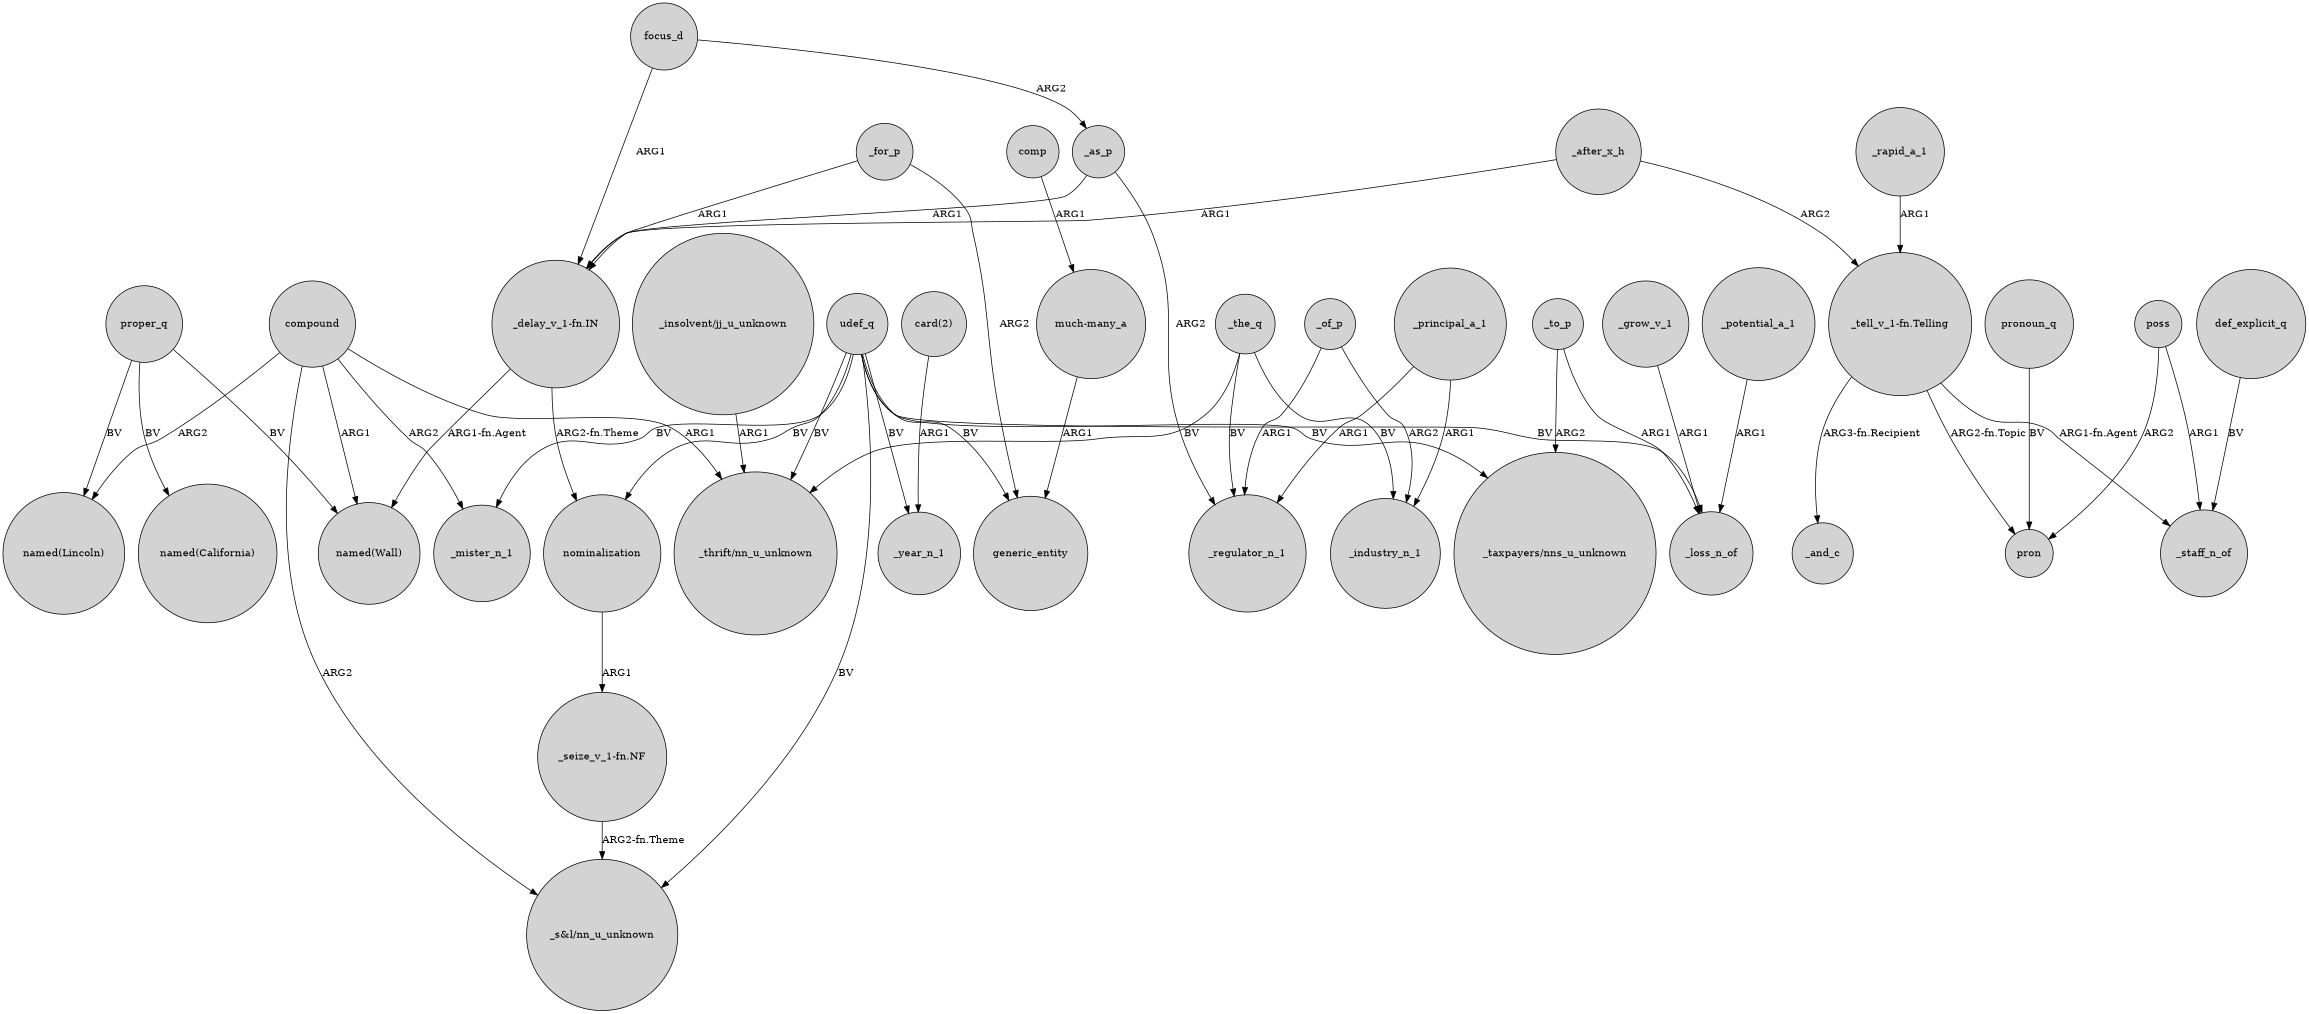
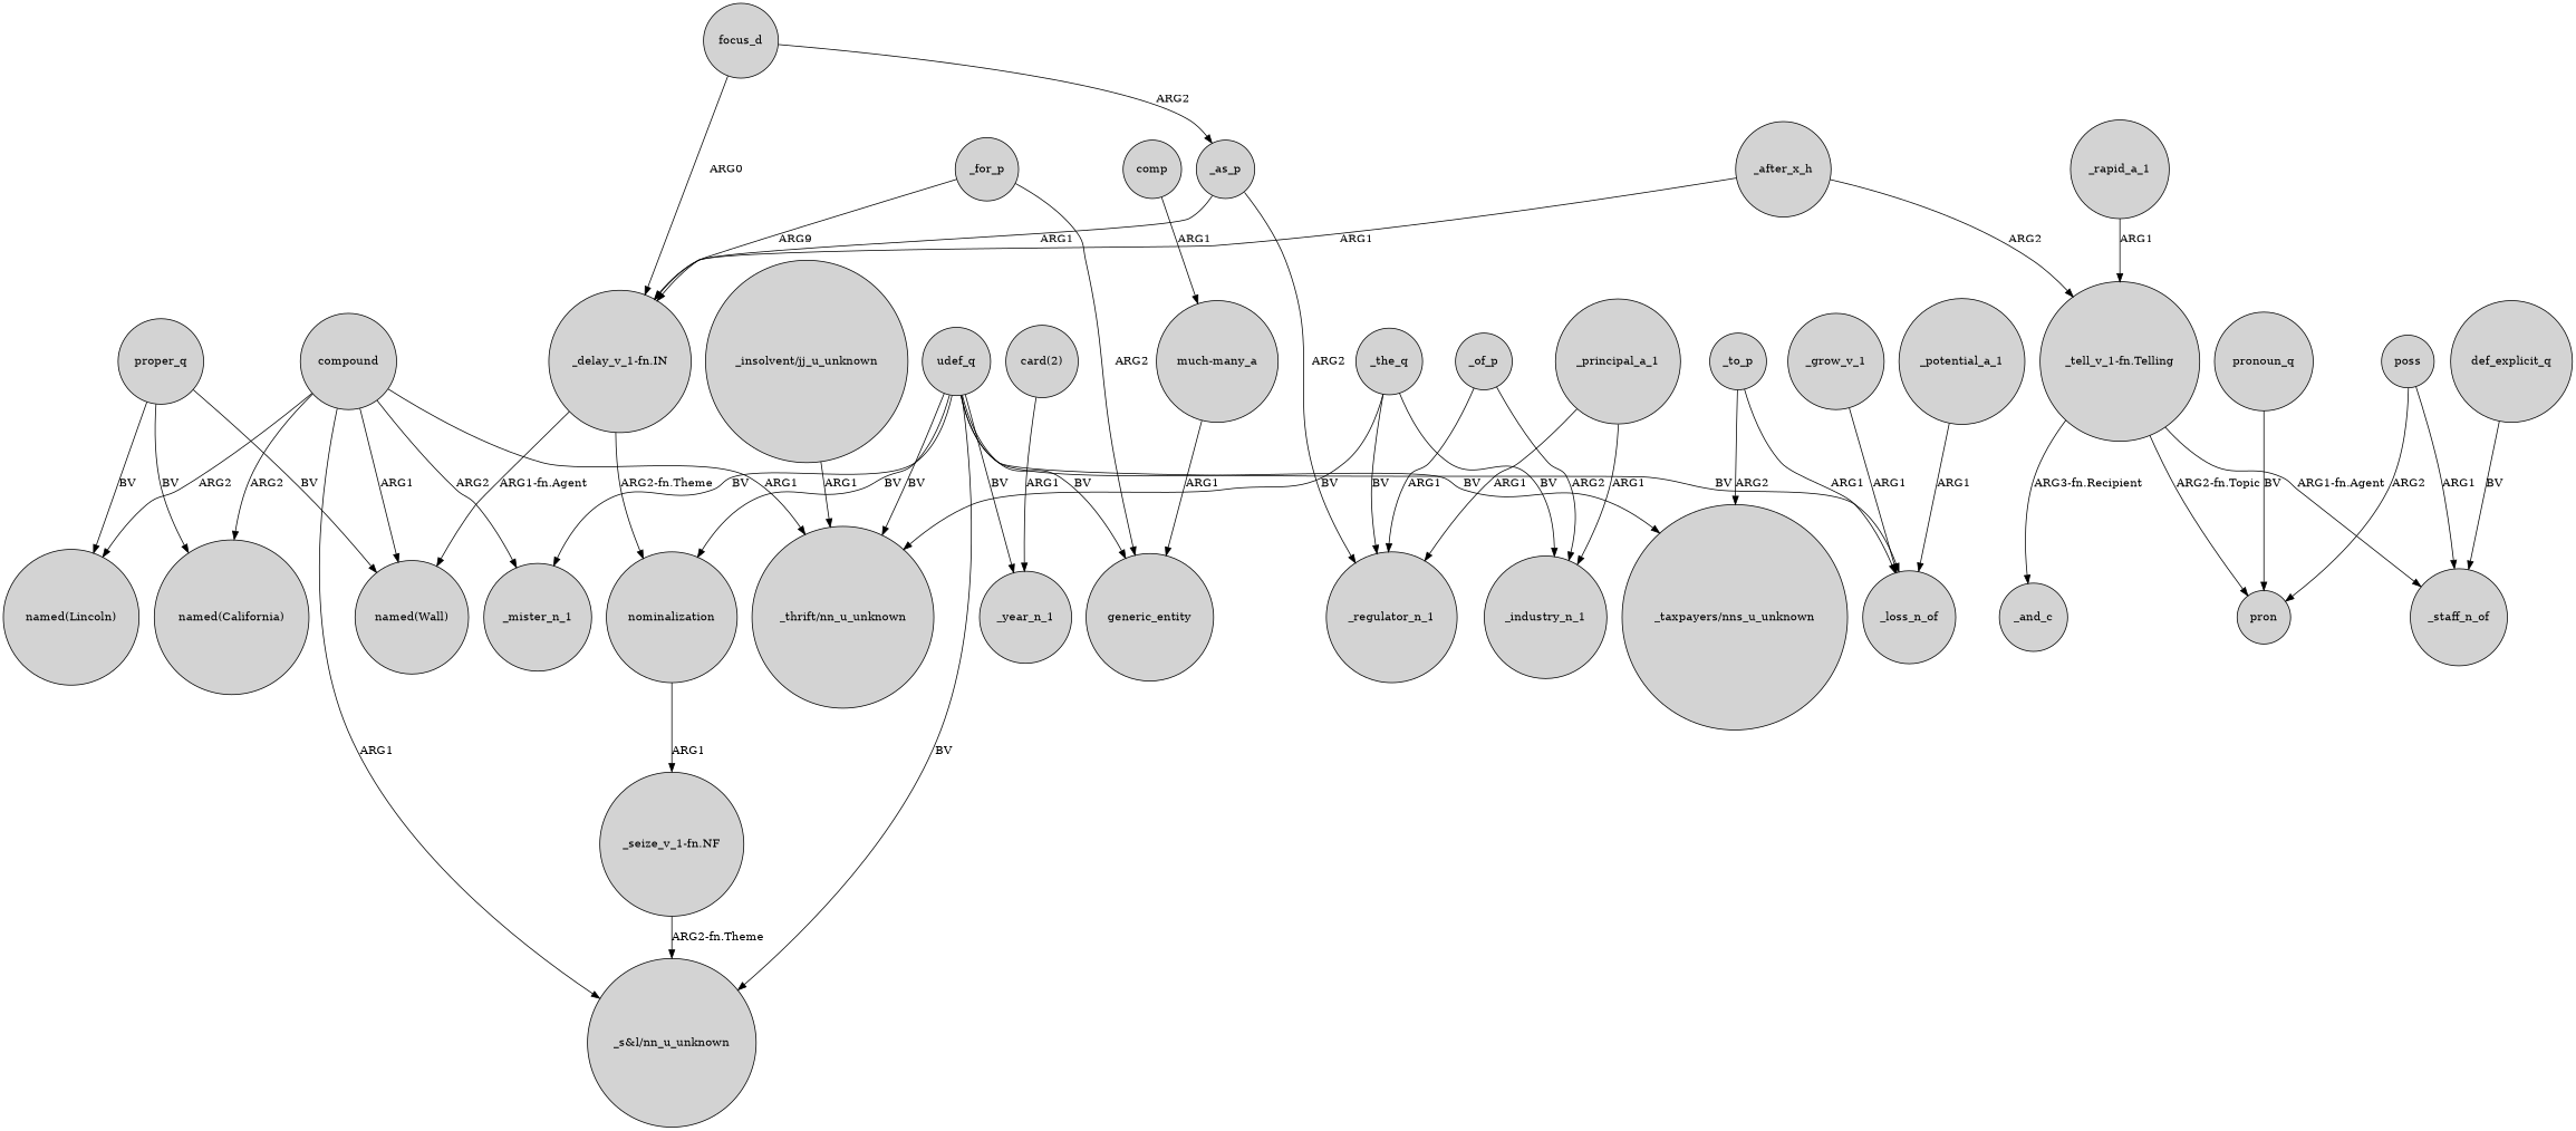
  digraph {
    fontname="DejaVu Serif"
    node [fontname="DejaVu Serif" shape=circle style=filled]
    edge [fontname="DejaVu Serif"]
    "_delay_v_1-fn.IN"
    "named(Wall)"
    nominalization
    "_seize_v_1-fn.NF"
    "_tell_v_1-fn.Telling"
    pron
    _staff_n_of
    _and_c
    "_s&l/nn_u_unknown"
    compound
    "named(Lincoln)"
    _mister_n_1
    "named(California)"
    "_thrift/nn_u_unknown"
    udef_q
    generic_entity
    "_taxpayers/nns_u_unknown"
    _loss_n_of
    _year_n_1
    poss
    _to_p
    _grow_v_1
    proper_q
    "much-many_a"
    _for_p
    focus_d
    _as_p
    _regulator_n_1
    _principal_a_1
    _industry_n_1
    _the_q
    _of_p
    _after_x_h
    def_explicit_q
    pronoun_q
    comp
    "card(2)"
    _rapid_a_1
    _potential_a_1
    "_insolvent/jj_u_unknown"
    "_delay_v_1-fn.IN" -> "named(Wall)" [label="ARG1-fn.Agent"]
    "_delay_v_1-fn.IN" -> nominalization [label="ARG2-fn.Theme"]
    nominalization -> "_seize_v_1-fn.NF" [label=ARG1]
    "_seize_v_1-fn.NF" -> "_s&l/nn_u_unknown" [label="ARG2-fn.Theme"]
    "_tell_v_1-fn.Telling" -> pron [label="ARG2-fn.Topic"]
    "_tell_v_1-fn.Telling" -> _staff_n_of [label="ARG1-fn.Agent"]
    "_tell_v_1-fn.Telling" -> _and_c [label="ARG3-fn.Recipient"]
    compound -> "named(Wall)" [label=ARG1]
-   compound -> "_s&l/nn_u_unknown" [label=ARG2]
+   compound -> "_s&l/nn_u_unknown" [label=ARG1]
    compound -> "named(Lincoln)" [label=ARG2]
    compound -> _mister_n_1 [label=ARG2]
+   compound -> "named(California)" [label=ARG2]
    compound -> "_thrift/nn_u_unknown" [label=ARG1]
    udef_q -> nominalization [label=BV]
    udef_q -> "_s&l/nn_u_unknown" [label=BV]
    udef_q -> _mister_n_1 [label=BV]
    udef_q -> "_thrift/nn_u_unknown" [label=BV]
    udef_q -> generic_entity [label=BV]
    udef_q -> "_taxpayers/nns_u_unknown" [label=BV]
    udef_q -> _loss_n_of [label=BV]
    udef_q -> _year_n_1 [label=BV]
    poss -> pron [label=ARG2]
    poss -> _staff_n_of [label=ARG1]
    _to_p -> "_taxpayers/nns_u_unknown" [label=ARG2]
    _to_p -> _loss_n_of [label=ARG1]
    _grow_v_1 -> _loss_n_of [label=ARG1]
    proper_q -> "named(Wall)" [label=BV]
    proper_q -> "named(Lincoln)" [label=BV]
    proper_q -> "named(California)" [label=BV]
    "much-many_a" -> generic_entity [label=ARG1]
-   _for_p -> "_delay_v_1-fn.IN" [label=ARG1]
+   _for_p -> "_delay_v_1-fn.IN" [label=ARG9]
    _for_p -> generic_entity [label=ARG2]
-   focus_d -> "_delay_v_1-fn.IN" [label=ARG1]
+   focus_d -> "_delay_v_1-fn.IN" [label=ARG0]
    focus_d -> _as_p [label=ARG2]
    _as_p -> "_delay_v_1-fn.IN" [label=ARG1]
    _as_p -> _regulator_n_1 [label=ARG2]
    _principal_a_1 -> _regulator_n_1 [label=ARG1]
    _principal_a_1 -> _industry_n_1 [label=ARG1]
    _the_q -> "_thrift/nn_u_unknown" [label=BV]
    _the_q -> _regulator_n_1 [label=BV]
    _the_q -> _industry_n_1 [label=BV]
    _of_p -> _regulator_n_1 [label=ARG1]
    _of_p -> _industry_n_1 [label=ARG2]
    _after_x_h -> "_delay_v_1-fn.IN" [label=ARG1]
    _after_x_h -> "_tell_v_1-fn.Telling" [label=ARG2]
    def_explicit_q -> _staff_n_of [label=BV]
    pronoun_q -> pron [label=BV]
    comp -> "much-many_a" [label=ARG1]
    "card(2)" -> _year_n_1 [label=ARG1]
    _rapid_a_1 -> "_tell_v_1-fn.Telling" [label=ARG1]
    _potential_a_1 -> _loss_n_of [label=ARG1]
    "_insolvent/jj_u_unknown" -> "_thrift/nn_u_unknown" [label=ARG1]
  }
